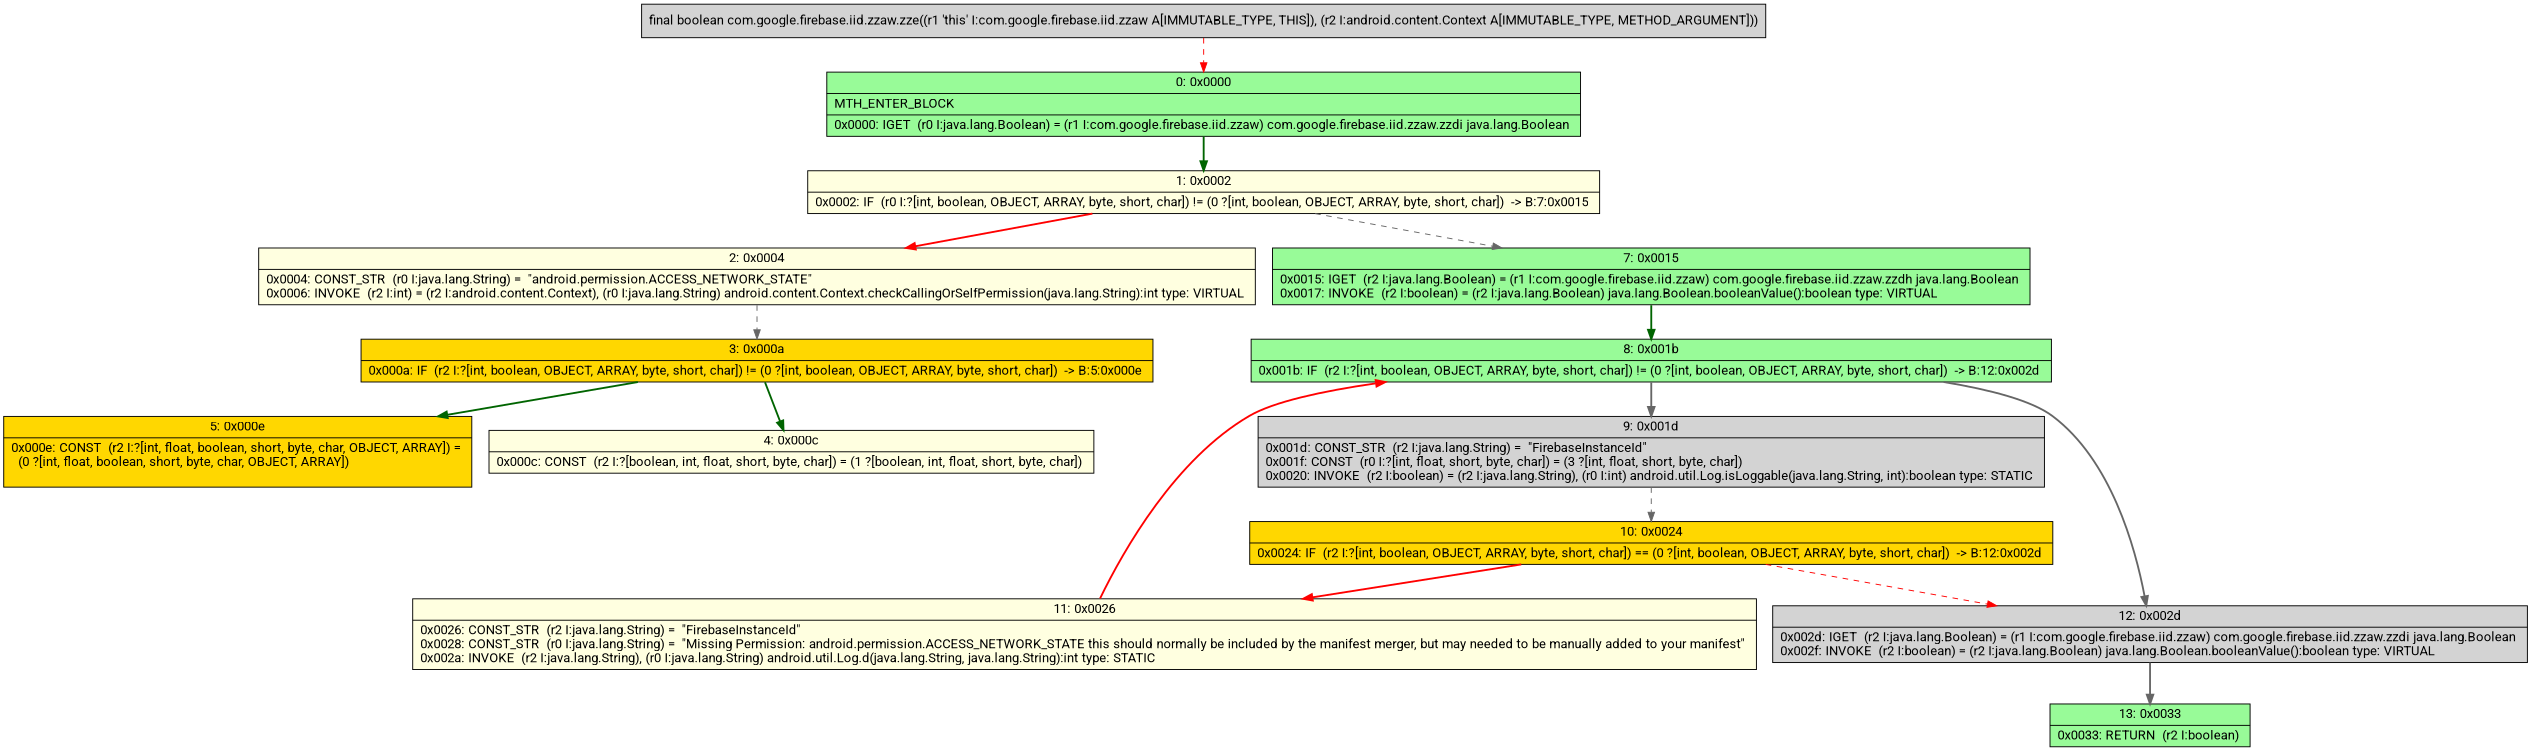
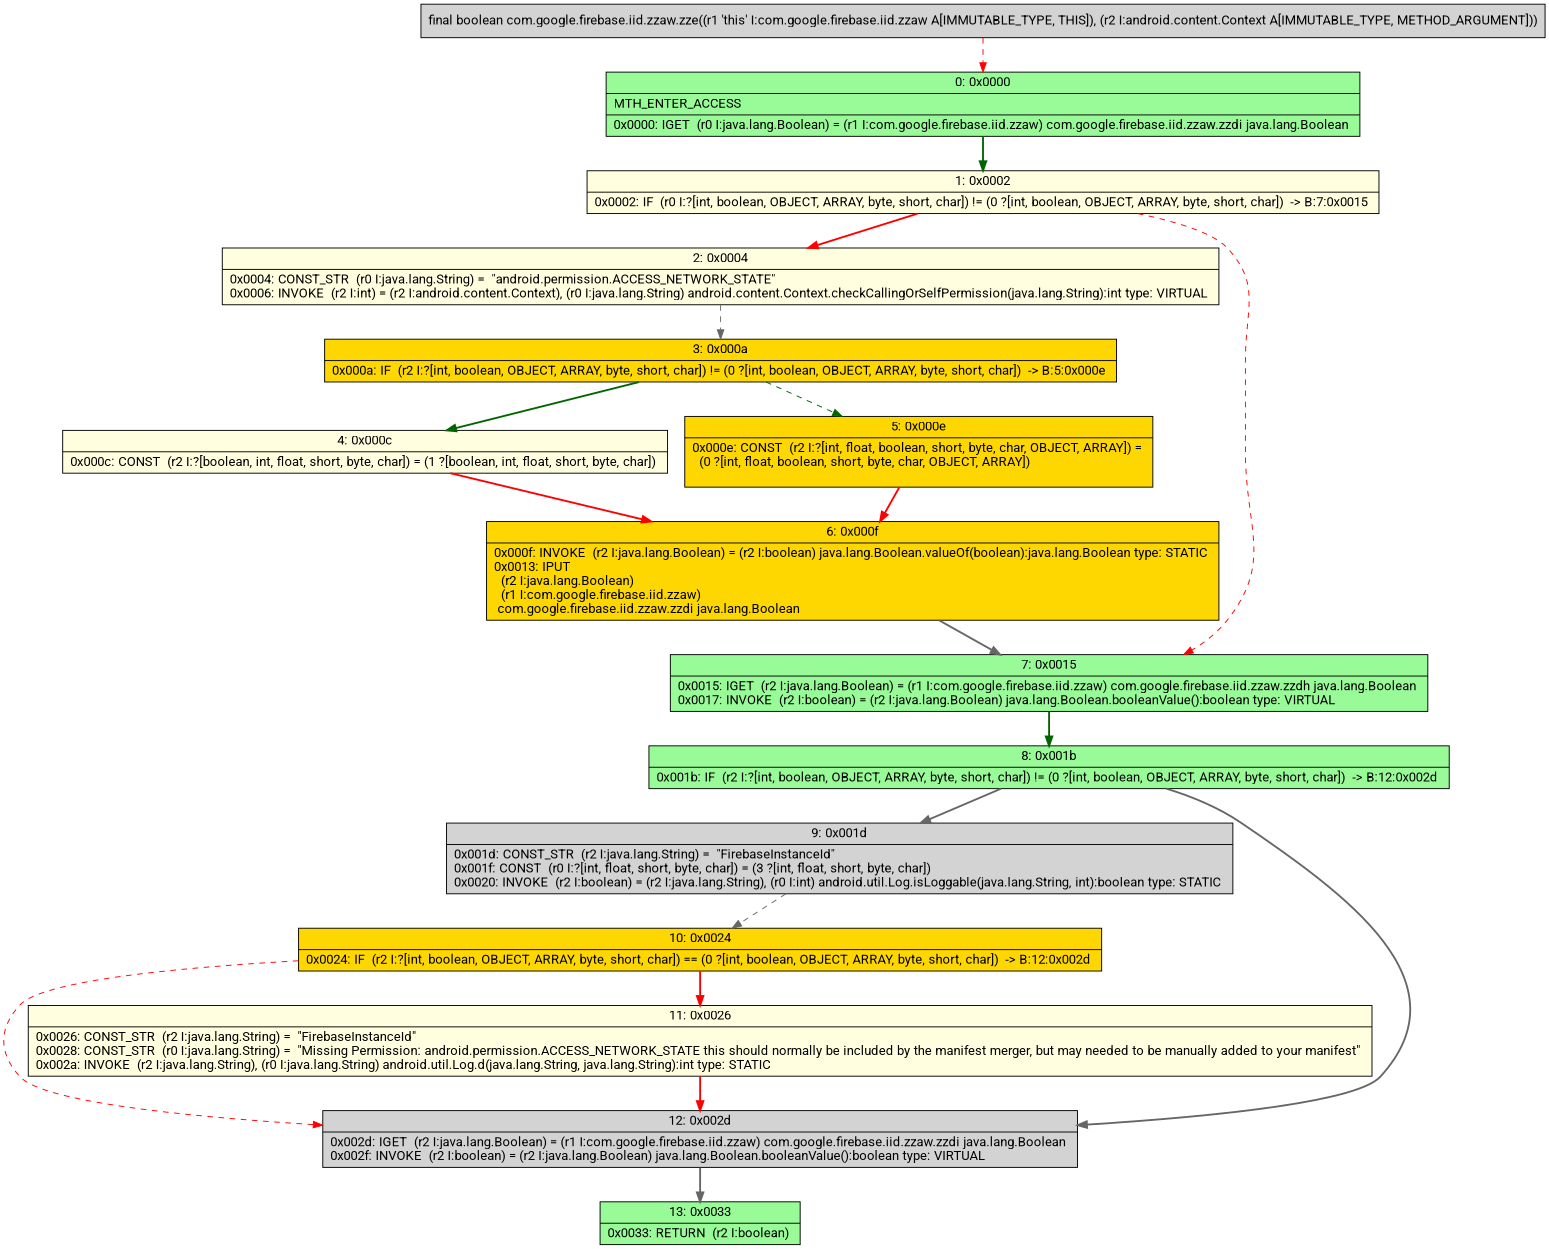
  digraph {
    fontname=Roboto
    node [fillcolor=palegreen fontname=Roboto shape=record style=filled]
    edge [color=red fontname=Roboto style=bold]
-   n1 [label="{0\:\ 0x0000|MTH_ENTER_BLOCK\l|0x0000: IGET  (r0 I:java.lang.Boolean) = (r1 I:com.google.firebase.iid.zzaw) com.google.firebase.iid.zzaw.zzdi java.lang.Boolean \l}"]
+   n1 [label="{0\:\ 0x0000|MTH_ENTER_ACCESS\l|0x0000: IGET  (r0 I:java.lang.Boolean) = (r1 I:com.google.firebase.iid.zzaw) com.google.firebase.iid.zzaw.zzdi java.lang.Boolean \l}"]
    n2 [fillcolor=lightyellow label="{1\:\ 0x0002|0x0002: IF  (r0 I:?[int, boolean, OBJECT, ARRAY, byte, short, char]) != (0 ?[int, boolean, OBJECT, ARRAY, byte, short, char])  \-\> B:7:0x0015 \l}"]
    n3 [fillcolor=lightyellow label="{2\:\ 0x0004|0x0004: CONST_STR  (r0 I:java.lang.String) =  \"android.permission.ACCESS_NETWORK_STATE\" \l0x0006: INVOKE  (r2 I:int) = (r2 I:android.content.Context), (r0 I:java.lang.String) android.content.Context.checkCallingOrSelfPermission(java.lang.String):int type: VIRTUAL \l}"]
    n4 [label="{7\:\ 0x0015|0x0015: IGET  (r2 I:java.lang.Boolean) = (r1 I:com.google.firebase.iid.zzaw) com.google.firebase.iid.zzaw.zzdh java.lang.Boolean \l0x0017: INVOKE  (r2 I:boolean) = (r2 I:java.lang.Boolean) java.lang.Boolean.booleanValue():boolean type: VIRTUAL \l}"]
    n5 [fillcolor=gold label="{3\:\ 0x000a|0x000a: IF  (r2 I:?[int, boolean, OBJECT, ARRAY, byte, short, char]) != (0 ?[int, boolean, OBJECT, ARRAY, byte, short, char])  \-\> B:5:0x000e \l}"]
    n6 [label="{8\:\ 0x001b|0x001b: IF  (r2 I:?[int, boolean, OBJECT, ARRAY, byte, short, char]) != (0 ?[int, boolean, OBJECT, ARRAY, byte, short, char])  \-\> B:12:0x002d \l}"]
    n7 [fillcolor=lightyellow label="{4\:\ 0x000c|0x000c: CONST  (r2 I:?[boolean, int, float, short, byte, char]) = (1 ?[boolean, int, float, short, byte, char]) \l}"]
    n8 [fillcolor=gold label="{5\:\ 0x000e|0x000e: CONST  (r2 I:?[int, float, boolean, short, byte, char, OBJECT, ARRAY]) = \l  (0 ?[int, float, boolean, short, byte, char, OBJECT, ARRAY])\l \l}"]
+   n9 [fillcolor=gold label="{6\:\ 0x000f|0x000f: INVOKE  (r2 I:java.lang.Boolean) = (r2 I:boolean) java.lang.Boolean.valueOf(boolean):java.lang.Boolean type: STATIC \l0x0013: IPUT  \l  (r2 I:java.lang.Boolean)\l  (r1 I:com.google.firebase.iid.zzaw)\l com.google.firebase.iid.zzaw.zzdi java.lang.Boolean \l}"]
    n10 [fillcolor=lightgrey label="{9\:\ 0x001d|0x001d: CONST_STR  (r2 I:java.lang.String) =  \"FirebaseInstanceId\" \l0x001f: CONST  (r0 I:?[int, float, short, byte, char]) = (3 ?[int, float, short, byte, char]) \l0x0020: INVOKE  (r2 I:boolean) = (r2 I:java.lang.String), (r0 I:int) android.util.Log.isLoggable(java.lang.String, int):boolean type: STATIC \l}"]
    n11 [fillcolor=lightgrey label="{12\:\ 0x002d|0x002d: IGET  (r2 I:java.lang.Boolean) = (r1 I:com.google.firebase.iid.zzaw) com.google.firebase.iid.zzaw.zzdi java.lang.Boolean \l0x002f: INVOKE  (r2 I:boolean) = (r2 I:java.lang.Boolean) java.lang.Boolean.booleanValue():boolean type: VIRTUAL \l}"]
    n12 [fillcolor=gold label="{10\:\ 0x0024|0x0024: IF  (r2 I:?[int, boolean, OBJECT, ARRAY, byte, short, char]) == (0 ?[int, boolean, OBJECT, ARRAY, byte, short, char])  \-\> B:12:0x002d \l}"]
    n13 [label="{13\:\ 0x0033|0x0033: RETURN  (r2 I:boolean) \l}"]
    n14 [fillcolor=lightyellow label="{11\:\ 0x0026|0x0026: CONST_STR  (r2 I:java.lang.String) =  \"FirebaseInstanceId\" \l0x0028: CONST_STR  (r0 I:java.lang.String) =  \"Missing Permission: android.permission.ACCESS_NETWORK_STATE this should normally be included by the manifest merger, but may needed to be manually added to your manifest\" \l0x002a: INVOKE  (r2 I:java.lang.String), (r0 I:java.lang.String) android.util.Log.d(java.lang.String, java.lang.String):int type: STATIC \l}"]
    n15 [fillcolor=lightgrey label="{final boolean com.google.firebase.iid.zzaw.zze((r1 'this' I:com.google.firebase.iid.zzaw A[IMMUTABLE_TYPE, THIS]), (r2 I:android.content.Context A[IMMUTABLE_TYPE, METHOD_ARGUMENT])) }"]
    n1 -> n2 [color=darkgreen]
    n2 -> n3
-   n2 -> n4 [color=gray40 style=dashed]
+   n2 -> n4 [style=dashed]
    n3 -> n5 [color=gray40 style=dashed]
    n4 -> n6 [color=darkgreen]
    n5 -> n7 [color=darkgreen]
-   n5 -> n8 [color=darkgreen]
+   n5 -> n8 [color=darkgreen style=dashed]
    n6 -> n10 [color=gray40]
    n6 -> n11 [color=gray40]
+   n7 -> n9
+   n8 -> n9
+   n9 -> n4 [color=gray40]
    n10 -> n12 [color=gray40 style=dashed]
    n11 -> n13 [color=gray40]
    n12 -> n11 [style=dashed]
    n12 -> n14
-   n14 -> n6
+   n14 -> n11
    n15 -> n1 [style=dashed]
  }
